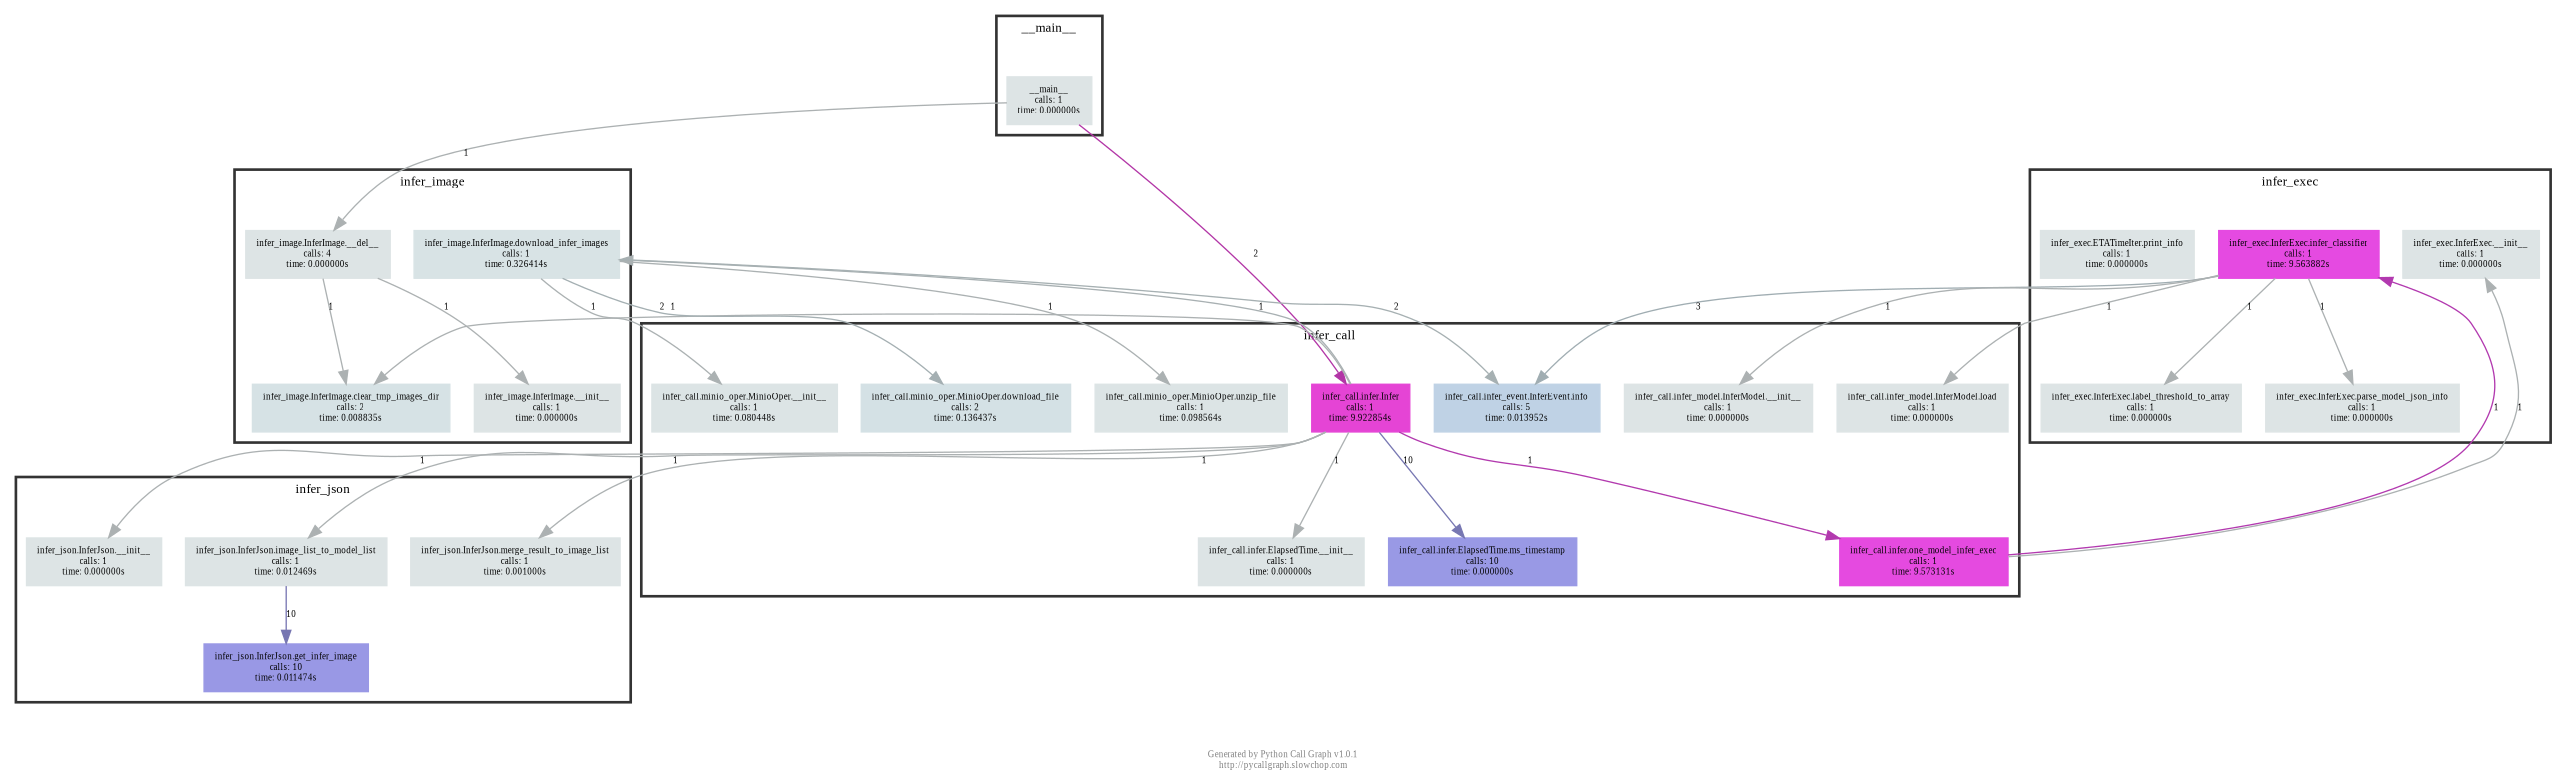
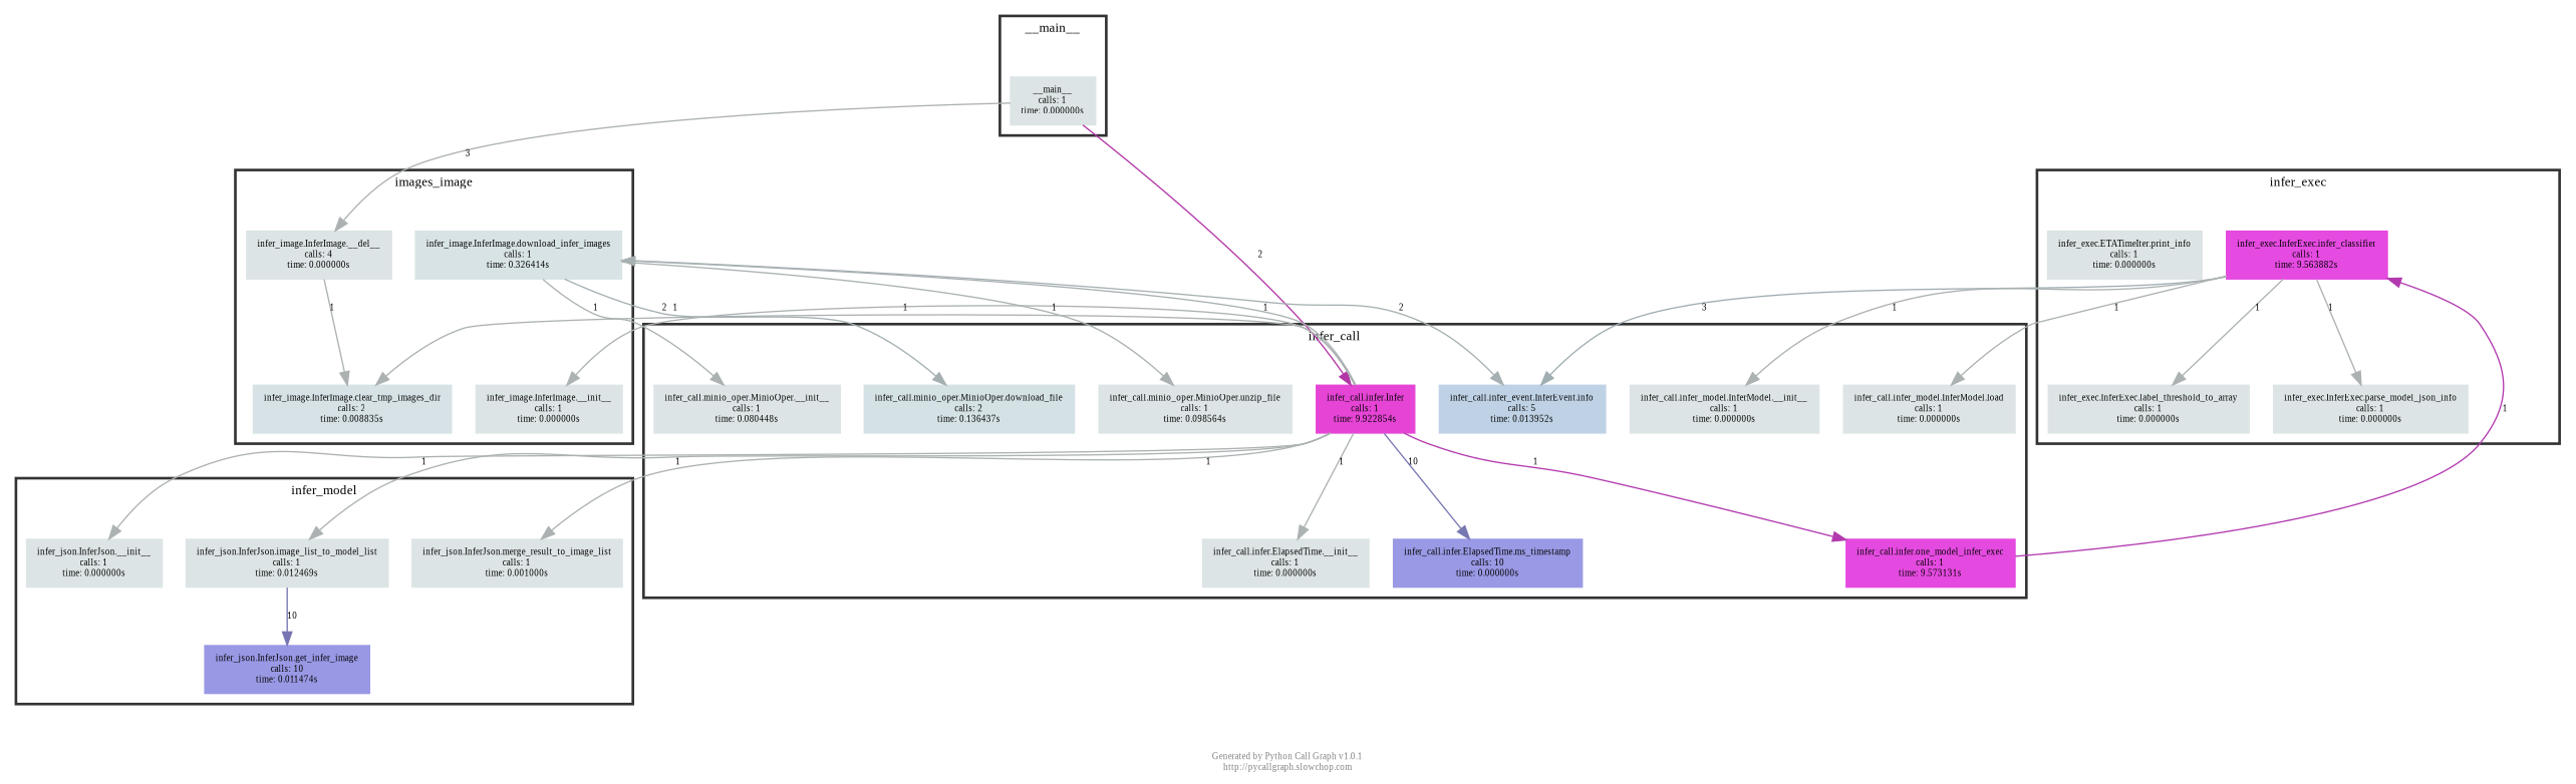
  digraph {
    fontcolor="#0000007f"
    fontname="Liberation Serif"
    fontsize=7
    label="Generated by Python Call Graph v1.0.1\nhttp://pycallgraph.slowchop.com"
    node [color="#dde4e5ff" fontcolor="#000000ff" fontname="Liberation Serif" fontsize=7 shape=rect style=filled]
    edge [color="#acb1b2ff" fontcolor="#000000ff" fontname="Liberation Serif" fontsize=7]
    n1 [label="__main__\ncalls: 1\ntime: 0.000000s"]
    n2 [color="#e544d5ff" label="infer_call.infer.Infer\ncalls: 1\ntime: 9.922854s"]
    n3 [label="infer_call.infer.ElapsedTime.__init__\ncalls: 1\ntime: 0.000000s"]
    n4 [color="#9999e5ff" label="infer_call.infer.ElapsedTime.ms_timestamp\ncalls: 10\ntime: 0.000000s"]
    n5 [color="#dce4e5ff" label="infer_call.minio_oper.MinioOper.__init__\ncalls: 1\ntime: 0.080448s"]
    n6 [color="#d4e1e5ff" label="infer_call.minio_oper.MinioOper.download_file\ncalls: 2\ntime: 0.136437s"]
    n7 [color="#dce4e5ff" label="infer_call.minio_oper.MinioOper.unzip_file\ncalls: 1\ntime: 0.098564s"]
    n8 [color="#bfd2e5ff" label="infer_call.infer_event.InferEvent.info\ncalls: 5\ntime: 0.013952s"]
    n9 [color="#e54ae0ff" label="infer_call.infer.one_model_infer_exec\ncalls: 1\ntime: 9.573131s"]
    n10 [label="infer_call.infer_model.InferModel.__init__\ncalls: 1\ntime: 0.000000s"]
    n11 [label="infer_call.infer_model.InferModel.load\ncalls: 1\ntime: 0.000000s"]
    n12 [label="infer_image.InferImage.__init__\ncalls: 1\ntime: 0.000000s"]
    n13 [color="#d8e3e5ff" label="infer_image.InferImage.download_infer_images\ncalls: 1\ntime: 0.326414s"]
    n14 [color="#d6e2e5ff" label="infer_image.InferImage.clear_tmp_images_dir\ncalls: 2\ntime: 0.008835s"]
    n15 [label="infer_image.InferImage.__del__\ncalls: 4\ntime: 0.000000s"]
    n16 [label="infer_json.InferJson.__init__\ncalls: 1\ntime: 0.000000s"]
    n17 [label="infer_json.InferJson.image_list_to_model_list\ncalls: 1\ntime: 0.012469s"]
    n18 [color="#9998e5ff" label="infer_json.InferJson.get_infer_image\ncalls: 10\ntime: 0.011474s"]
    n19 [label="infer_json.InferJson.merge_result_to_image_list\ncalls: 1\ntime: 0.001000s"]
-   n20 [label="infer_exec.InferExec.__init__\ncalls: 1\ntime: 0.000000s"]
    n21 [color="#e54ae1ff" label="infer_exec.InferExec.infer_classifier\ncalls: 1\ntime: 9.563882s"]
    n22 [label="infer_exec.InferExec.parse_model_json_info\ncalls: 1\ntime: 0.000000s"]
    n23 [label="infer_exec.InferExec.label_threshold_to_array\ncalls: 1\ntime: 0.000000s"]
    n24 [label="infer_exec.ETATimeIter.print_info\ncalls: 1\ntime: 0.000000s"]
    subgraph cluster_1 {
      color="#000000cc"
      fontcolor=black
      fontsize=10
      label=__main__
      style=bold
      n1
    }
    subgraph cluster_2 {
      color="#000000cc"
      fontcolor=black
      fontsize=10
      label=infer_call
      style=bold
      n2
      n3
      n4
      n5
      n6
      n7
      n8
      n9
      n10
      n11
    }
    subgraph cluster_3 {
      color="#000000cc"
      fontcolor=black
      fontsize=10
-     label=infer_image
+     label=images_image
      style=bold
      n12
      n13
      n14
      n15
    }
    subgraph cluster_4 {
      color="#000000cc"
      fontcolor=black
      fontsize=10
-     label=infer_json
+     label=infer_model
      style=bold
      n16
      n17
      n18
      n19
    }
    subgraph cluster_5 {
      color="#000000cc"
      fontcolor=black
      fontsize=10
      label=infer_exec
      style=bold
-     n20
      n21
      n22
      n23
      n24
    }
    n1 -> n2 [color="#b235a6ff" label=2]
-   n1 -> n15 [label=1]
+   n1 -> n15 [label=3]
    n2 -> n3 [label=1]
    n2 -> n4 [color="#7777b2ff" label=10]
    n2 -> n9 [color="#b239aeff" label=1]
-   n15 -> n12 [label=1]
+   n2 -> n12 [label=1]
    n2 -> n13 [color="#a8b0b2ff" label=1]
    n2 -> n14 [label=1]
    n2 -> n16 [label=1]
    n2 -> n17 [label=1]
    n2 -> n19 [label=1]
-   n9 -> n20 [label=1]
    n9 -> n21 [color="#b239afff" label=1]
    n13 -> n5 [color="#abb1b2ff" label=1]
    n13 -> n6 [color="#a4afb2ff" label=2]
    n13 -> n7 [color="#abb1b2ff" label=1]
    n13 -> n8 [color="#a6b0b2ff" label=2]
    n15 -> n14 [label=1]
    n17 -> n18 [color="#7776b2ff" label=10]
    n21 -> n8 [color="#a0adb2ff" label=3]
    n21 -> n10 [label=1]
    n21 -> n11 [label=1]
    n21 -> n22 [label=1]
    n21 -> n23 [label=1]
  }
